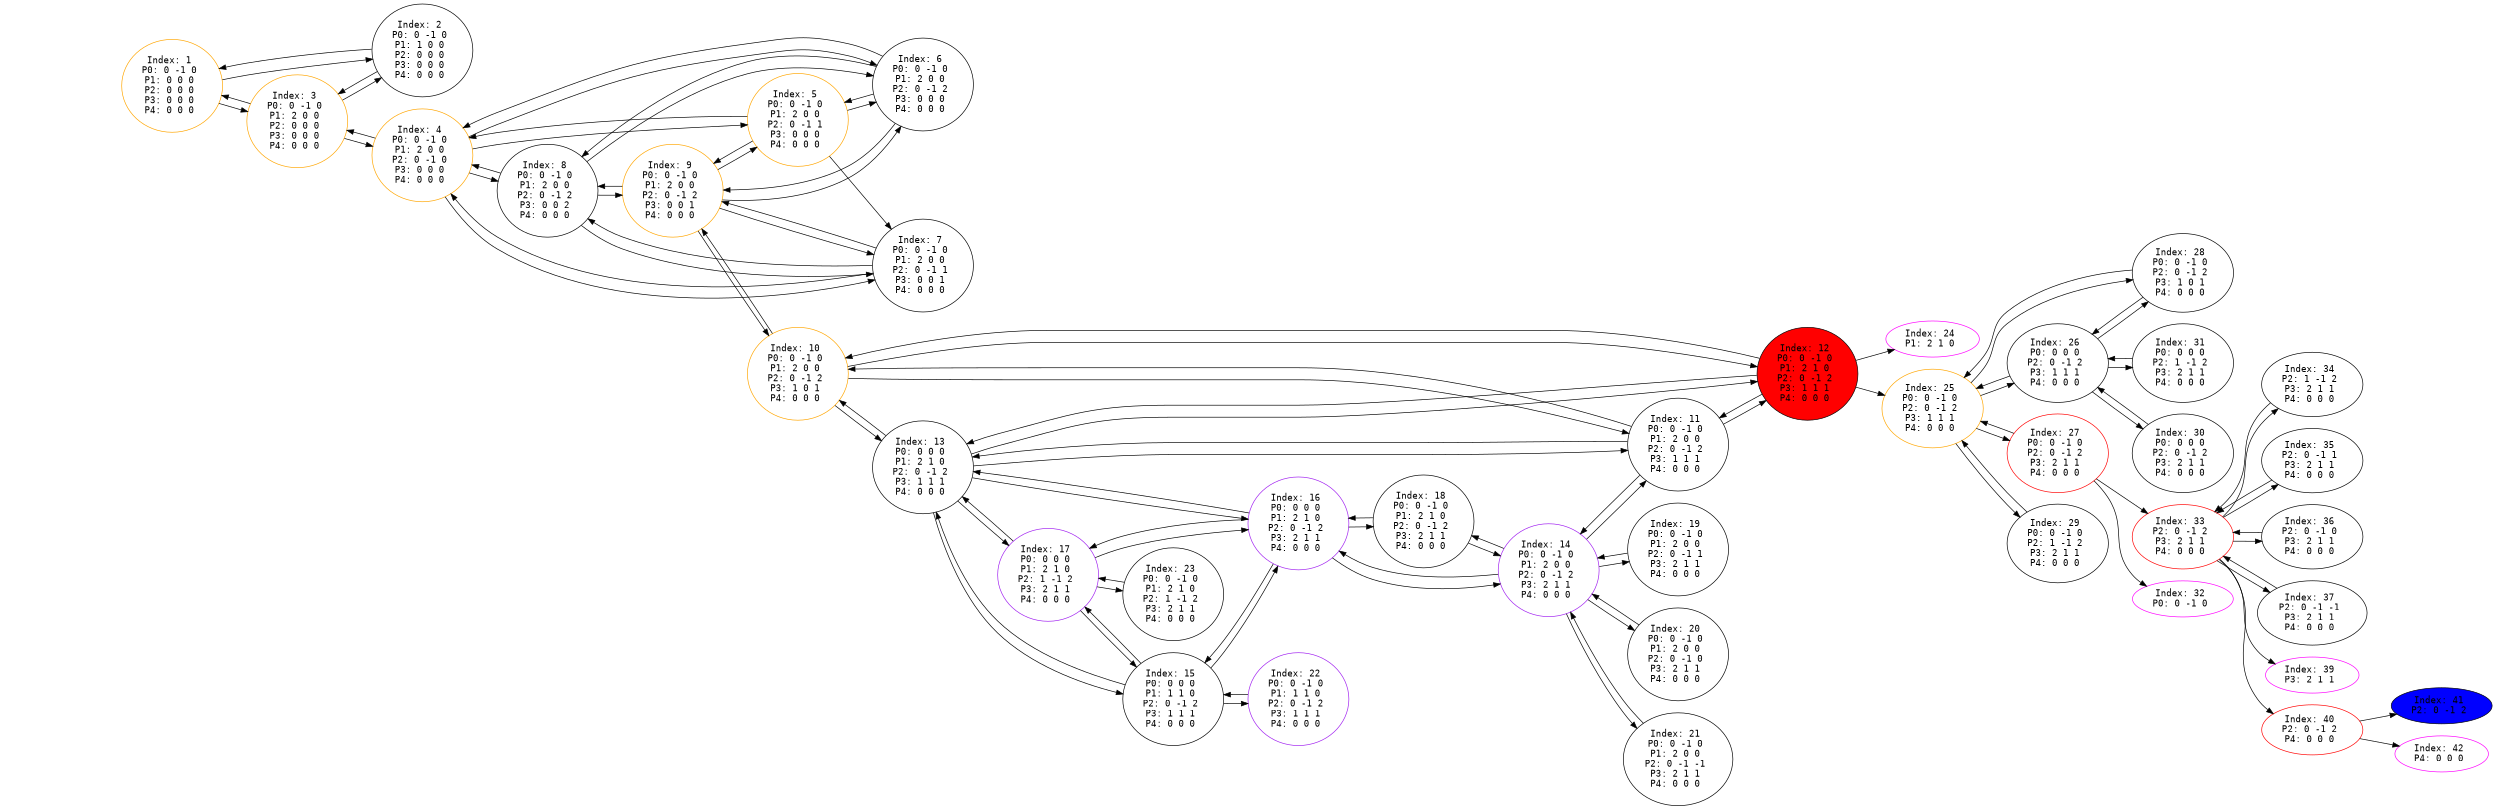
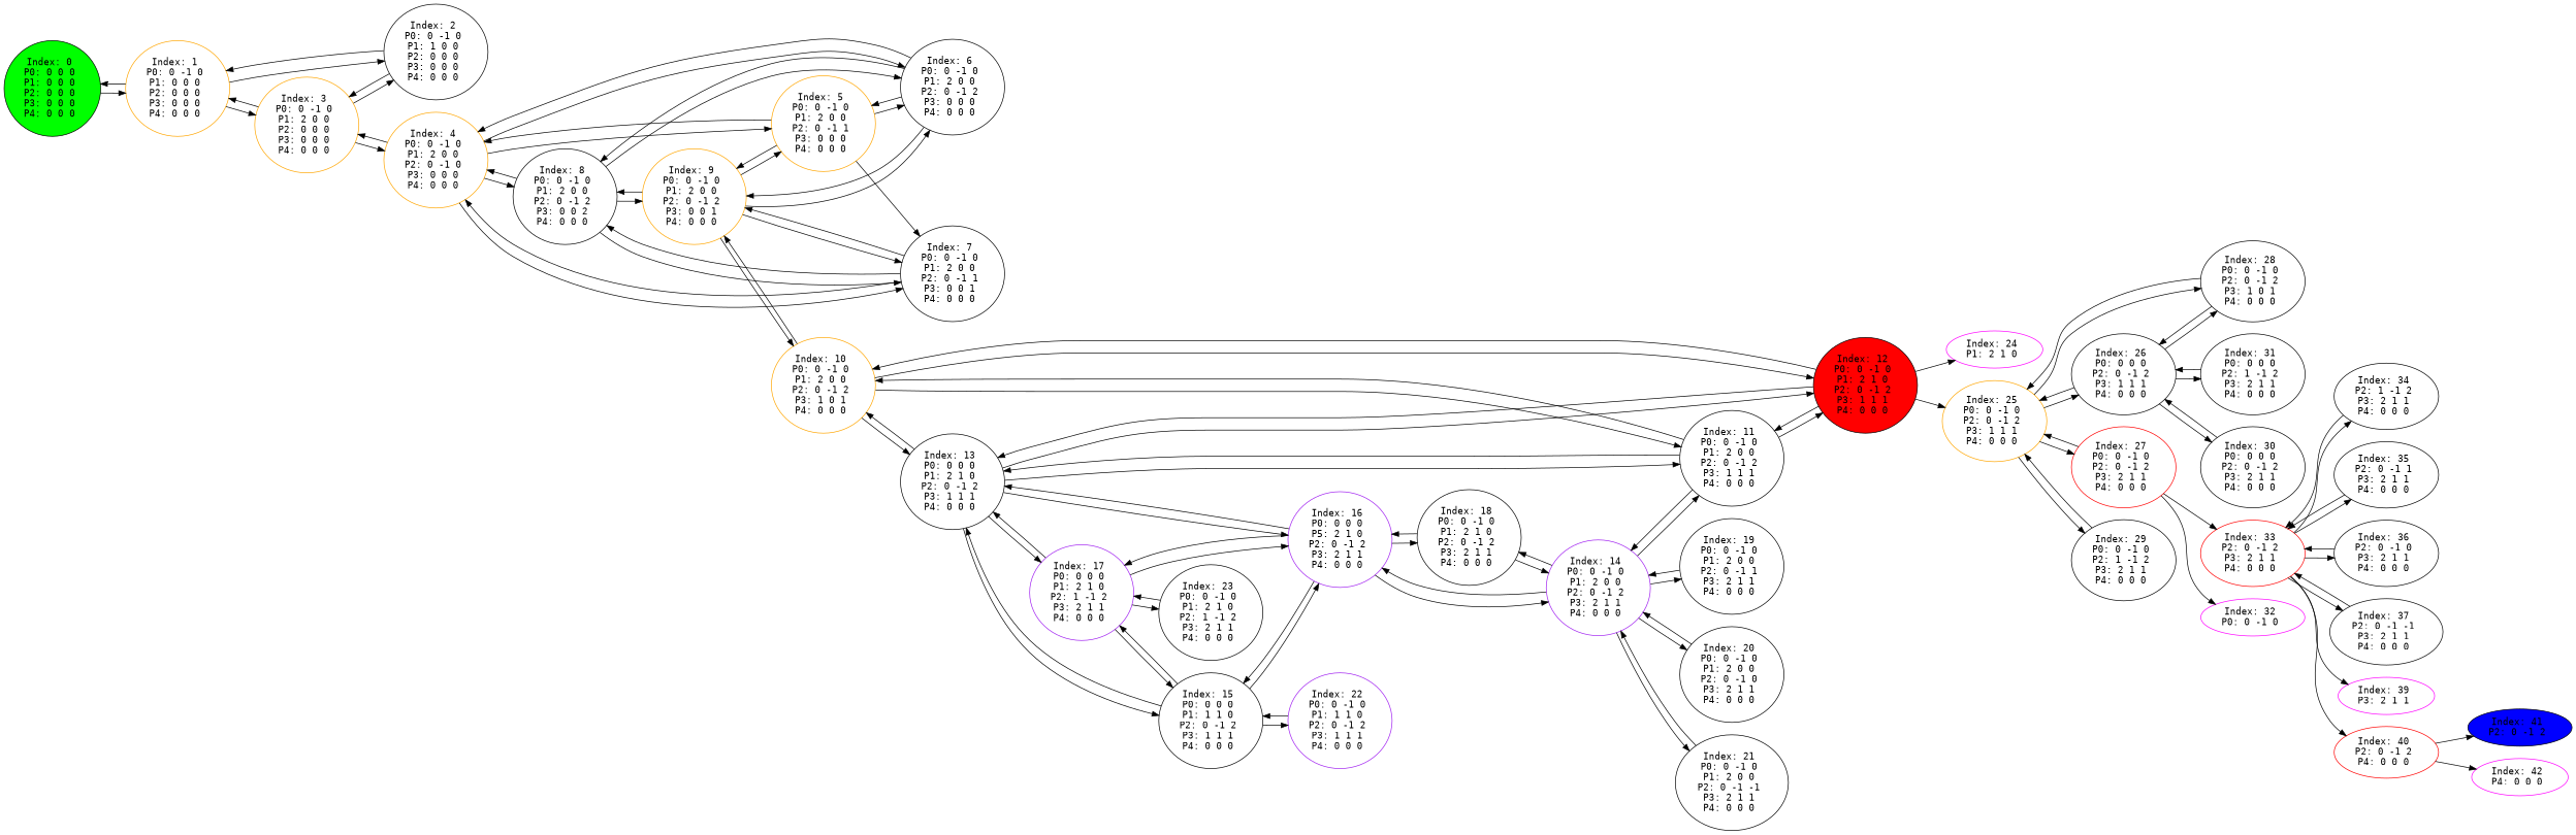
  digraph {
    color=black
    fontname="DejaVu Sans Mono"
    rankdir=LR
    node [fontname="DejaVu Sans Mono"]
    edge [fontname="DejaVu Sans Mono"]
+   n1 [fillcolor=green label="Index: 0 \nP0: 0 0 0 \nP1: 0 0 0 \nP2: 0 0 0 \nP3: 0 0 0 \nP4: 0 0 0 \n" style=filled]
    n2 [color=orange label="Index: 1 \nP0: 0 -1 0 \nP1: 0 0 0 \nP2: 0 0 0 \nP3: 0 0 0 \nP4: 0 0 0 \n"]
    n3 [label="Index: 2 \nP0: 0 -1 0 \nP1: 1 0 0 \nP2: 0 0 0 \nP3: 0 0 0 \nP4: 0 0 0 \n"]
    n4 [color=orange label="Index: 3 \nP0: 0 -1 0 \nP1: 2 0 0 \nP2: 0 0 0 \nP3: 0 0 0 \nP4: 0 0 0 \n"]
    n5 [color=orange label="Index: 4 \nP0: 0 -1 0 \nP1: 2 0 0 \nP2: 0 -1 0 \nP3: 0 0 0 \nP4: 0 0 0 \n"]
    n6 [color=orange label="Index: 5 \nP0: 0 -1 0 \nP1: 2 0 0 \nP2: 0 -1 1 \nP3: 0 0 0 \nP4: 0 0 0 \n"]
    n7 [label="Index: 6 \nP0: 0 -1 0 \nP1: 2 0 0 \nP2: 0 -1 2 \nP3: 0 0 0 \nP4: 0 0 0 \n"]
    n8 [label="Index: 7 \nP0: 0 -1 0 \nP1: 2 0 0 \nP2: 0 -1 1 \nP3: 0 0 1 \nP4: 0 0 0 \n"]
    n9 [label="Index: 8 \nP0: 0 -1 0 \nP1: 2 0 0 \nP2: 0 -1 2 \nP3: 0 0 2 \nP4: 0 0 0 \n"]
    n10 [color=orange label="Index: 9 \nP0: 0 -1 0 \nP1: 2 0 0 \nP2: 0 -1 2 \nP3: 0 0 1 \nP4: 0 0 0 \n"]
    n11 [color=orange label="Index: 10 \nP0: 0 -1 0 \nP1: 2 0 0 \nP2: 0 -1 2 \nP3: 1 0 1 \nP4: 0 0 0 \n"]
    n12 [label="Index: 11 \nP0: 0 -1 0 \nP1: 2 0 0 \nP2: 0 -1 2 \nP3: 1 1 1 \nP4: 0 0 0 \n"]
    n13 [fillcolor=red label="Index: 12 \nP0: 0 -1 0 \nP1: 2 1 0 \nP2: 0 -1 2 \nP3: 1 1 1 \nP4: 0 0 0 \n" style=filled]
    n14 [label="Index: 13 \nP0: 0 0 0 \nP1: 2 1 0 \nP2: 0 -1 2 \nP3: 1 1 1 \nP4: 0 0 0 \n"]
    n15 [color=purple label="Index: 14 \nP0: 0 -1 0 \nP1: 2 0 0 \nP2: 0 -1 2 \nP3: 2 1 1 \nP4: 0 0 0 \n"]
    n16 [color=fuchsia label="Index: 24 \nP1: 2 1 0 \n"]
    n17 [color=orange label="Index: 25 \nP0: 0 -1 0 \nP2: 0 -1 2 \nP3: 1 1 1 \nP4: 0 0 0 \n"]
    n18 [label="Index: 15 \nP0: 0 0 0 \nP1: 1 1 0 \nP2: 0 -1 2 \nP3: 1 1 1 \nP4: 0 0 0 \n"]
-   n19 [color=purple label="Index: 16 \nP0: 0 0 0 \nP1: 2 1 0 \nP2: 0 -1 2 \nP3: 2 1 1 \nP4: 0 0 0 \n"]
+   n19 [color=purple label="Index: 16 \nP0: 0 0 0 \nP5: 2 1 0 \nP2: 0 -1 2 \nP3: 2 1 1 \nP4: 0 0 0 \n"]
    n20 [color=purple label="Index: 17 \nP0: 0 0 0 \nP1: 2 1 0 \nP2: 1 -1 2 \nP3: 2 1 1 \nP4: 0 0 0 \n"]
    n21 [label="Index: 18 \nP0: 0 -1 0 \nP1: 2 1 0 \nP2: 0 -1 2 \nP3: 2 1 1 \nP4: 0 0 0 \n"]
    n22 [label="Index: 19 \nP0: 0 -1 0 \nP1: 2 0 0 \nP2: 0 -1 1 \nP3: 2 1 1 \nP4: 0 0 0 \n"]
    n23 [label="Index: 20 \nP0: 0 -1 0 \nP1: 2 0 0 \nP2: 0 -1 0 \nP3: 2 1 1 \nP4: 0 0 0 \n"]
    n24 [label="Index: 21 \nP0: 0 -1 0 \nP1: 2 0 0 \nP2: 0 -1 -1 \nP3: 2 1 1 \nP4: 0 0 0 \n"]
    n25 [label="Index: 26 \nP0: 0 0 0 \nP2: 0 -1 2 \nP3: 1 1 1 \nP4: 0 0 0 \n"]
    n26 [color=red label="Index: 27 \nP0: 0 -1 0 \nP2: 0 -1 2 \nP3: 2 1 1 \nP4: 0 0 0 \n"]
    n27 [label="Index: 28 \nP0: 0 -1 0 \nP2: 0 -1 2 \nP3: 1 0 1 \nP4: 0 0 0 \n"]
    n28 [label="Index: 29 \nP0: 0 -1 0 \nP2: 1 -1 2 \nP3: 2 1 1 \nP4: 0 0 0 \n"]
    n29 [color=purple label="Index: 22 \nP0: 0 -1 0 \nP1: 1 1 0 \nP2: 0 -1 2 \nP3: 1 1 1 \nP4: 0 0 0 \n"]
    n30 [label="Index: 23 \nP0: 0 -1 0 \nP1: 2 1 0 \nP2: 1 -1 2 \nP3: 2 1 1 \nP4: 0 0 0 \n"]
    n31 [label="Index: 30 \nP0: 0 0 0 \nP2: 0 -1 2 \nP3: 2 1 1 \nP4: 0 0 0 \n"]
    n32 [label="Index: 31 \nP0: 0 0 0 \nP2: 1 -1 2 \nP3: 2 1 1 \nP4: 0 0 0 \n"]
    n33 [color=fuchsia label="Index: 32 \nP0: 0 -1 0 \n"]
    n34 [color=red label="Index: 33 \nP2: 0 -1 2 \nP3: 2 1 1 \nP4: 0 0 0 \n"]
    n35 [label="Index: 34 \nP2: 1 -1 2 \nP3: 2 1 1 \nP4: 0 0 0 \n"]
    n36 [label="Index: 35 \nP2: 0 -1 1 \nP3: 2 1 1 \nP4: 0 0 0 \n"]
    n37 [label="Index: 36 \nP2: 0 -1 0 \nP3: 2 1 1 \nP4: 0 0 0 \n"]
    n38 [label="Index: 37 \nP2: 0 -1 -1 \nP3: 2 1 1 \nP4: 0 0 0 \n"]
    n39 [color=fuchsia label="Index: 39 \nP3: 2 1 1 \n"]
    n40 [color=red label="Index: 40 \nP2: 0 -1 2 \nP4: 0 0 0 \n"]
    n41 [fillcolor=blue label="Index: 41 \nP2: 0 -1 2 \n" style=filled]
    n42 [color=fuchsia label="Index: 42 \nP4: 0 0 0 \n"]
+   n1 -> n2
+   n2 -> n1
    n2 -> n3
    n2 -> n4
    n3 -> n2
    n3 -> n4
    n4 -> n2
    n4 -> n3
    n4 -> n5
    n5 -> n4
    n5 -> n6
    n5 -> n7
    n5 -> n8
    n5 -> n9
    n6 -> n5
    n6 -> n7
    n6 -> n8
    n6 -> n10
    n7 -> n5
    n7 -> n6
    n7 -> n9
    n7 -> n10
    n8 -> n5
    n8 -> n9
    n8 -> n10
    n9 -> n5
    n9 -> n7
    n9 -> n8
    n9 -> n10
    n10 -> n6
    n10 -> n7
    n10 -> n8
    n10 -> n9
    n10 -> n11
    n11 -> n10
    n11 -> n12
    n11 -> n13
    n11 -> n14
    n12 -> n11
    n12 -> n13
    n12 -> n14
    n12 -> n15
    n13 -> n11
    n13 -> n12
    n13 -> n14
    n13 -> n16
    n13 -> n17
    n14 -> n11
    n14 -> n12
    n14 -> n13
    n14 -> n18
    n14 -> n19
    n14 -> n20
    n15 -> n12
    n15 -> n19
    n15 -> n21
    n15 -> n22
    n15 -> n23
    n15 -> n24
    n17 -> n25
    n17 -> n26
    n17 -> n27
    n17 -> n28
    n18 -> n14
    n18 -> n19
    n18 -> n20
    n18 -> n29
    n19 -> n14
    n19 -> n15
    n19 -> n18
    n19 -> n20
    n19 -> n21
    n20 -> n14
    n20 -> n18
    n20 -> n19
    n20 -> n30
    n21 -> n15
    n21 -> n19
    n22 -> n15
    n23 -> n15
    n24 -> n15
    n25 -> n17
    n25 -> n27
    n25 -> n31
    n25 -> n32
    n26 -> n17
    n26 -> n33
    n26 -> n34
    n27 -> n17
    n27 -> n25
    n28 -> n17
    n29 -> n18
    n30 -> n20
    n31 -> n25
    n32 -> n25
    n34 -> n35
    n34 -> n36
    n34 -> n37
    n34 -> n38
    n34 -> n39
    n34 -> n40
    n35 -> n34
    n36 -> n34
    n37 -> n34
    n38 -> n34
    n40 -> n41
    n40 -> n42
  }
